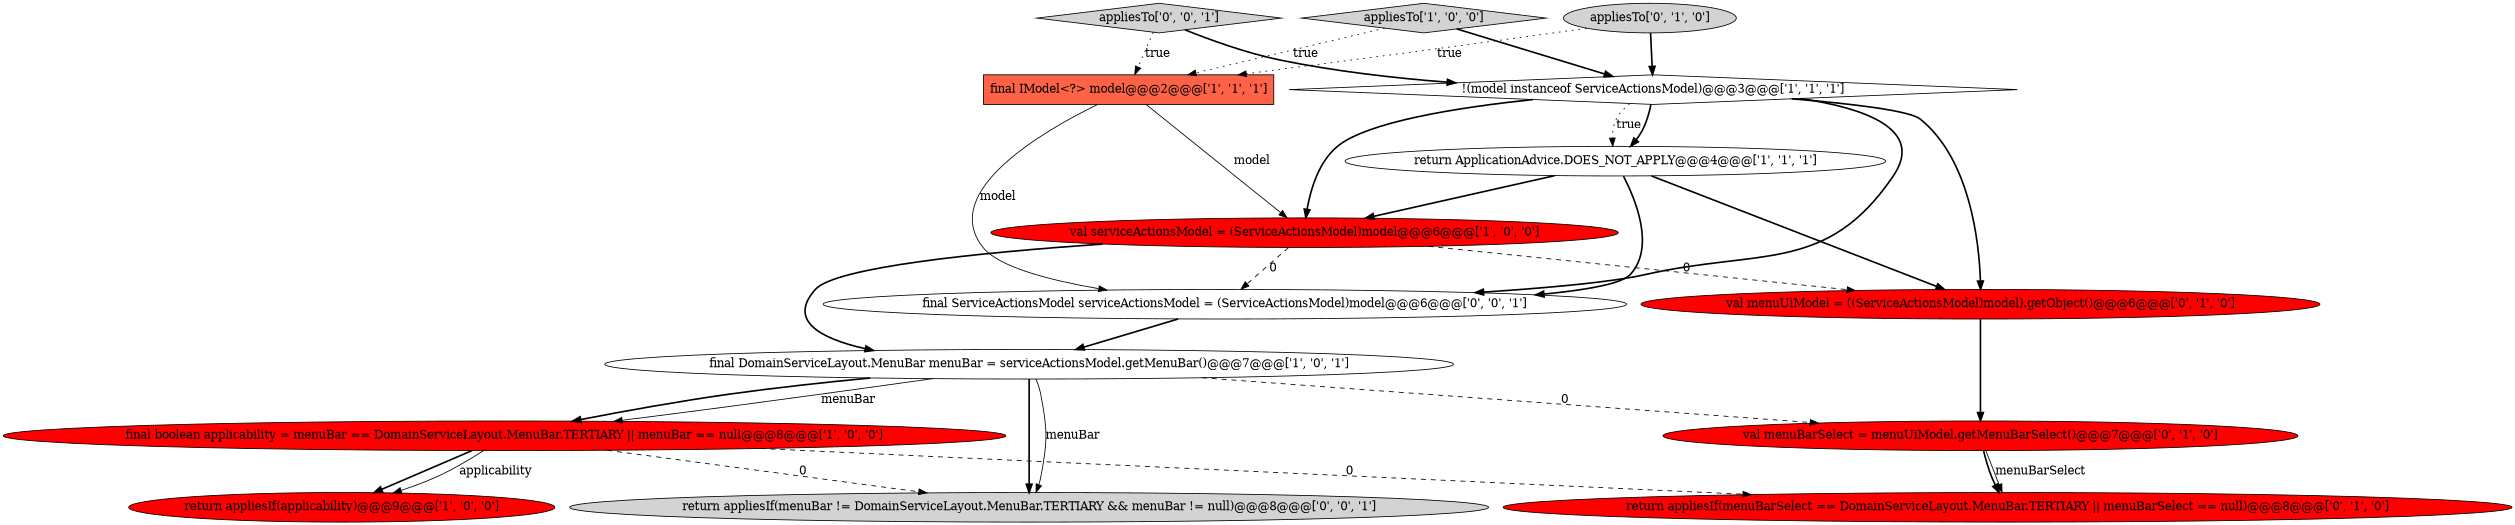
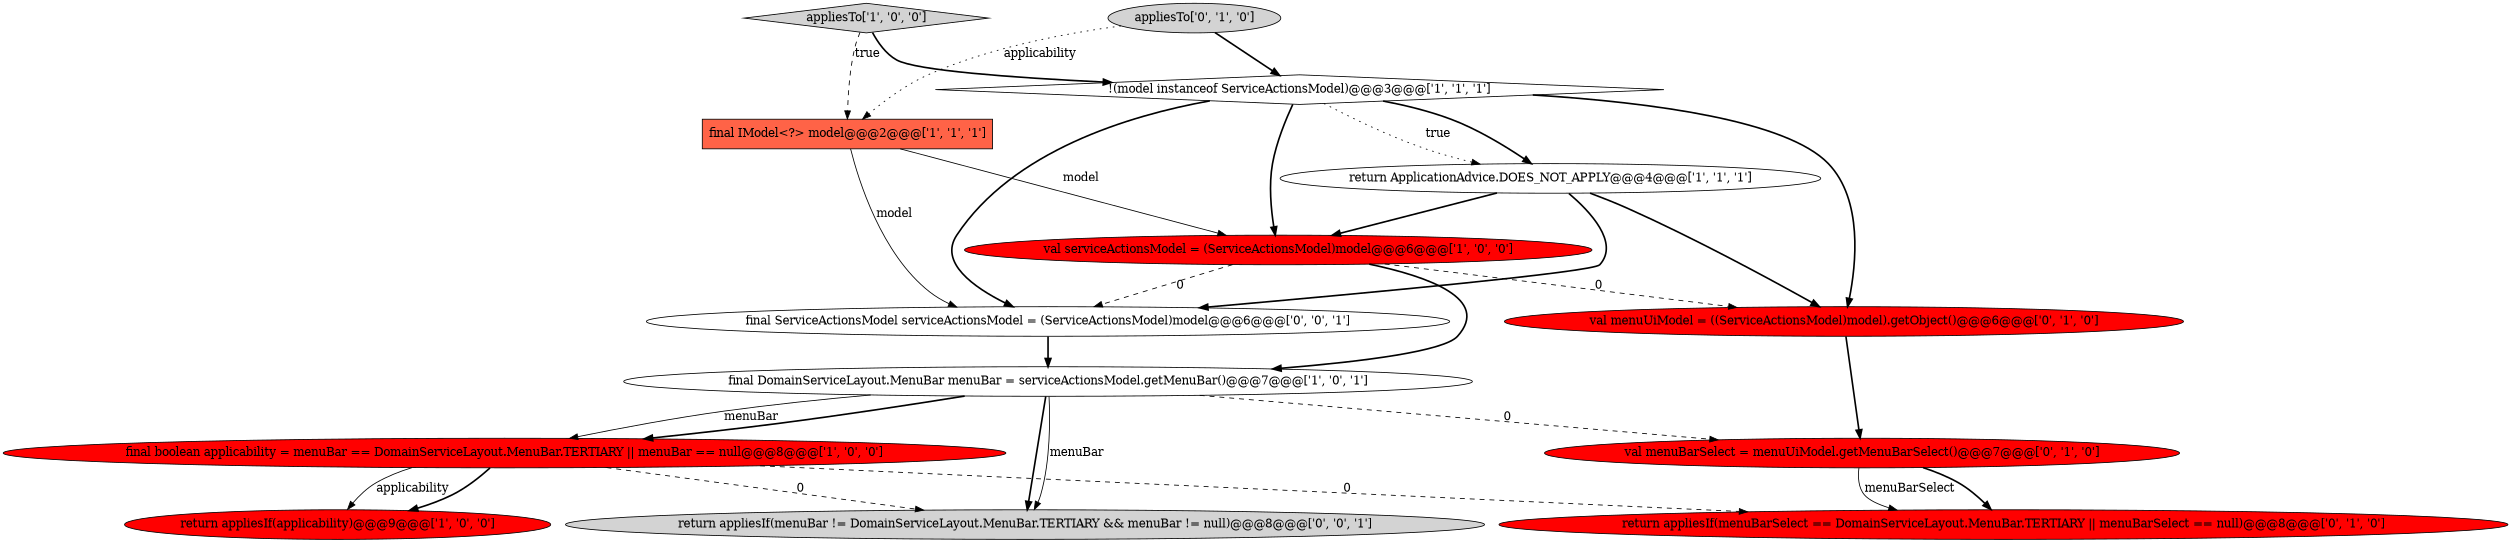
  digraph {
    node [fillcolor=red shape=ellipse style=filled]
    edge [style=bold]
    n1 [fillcolor=lightgray label="return appliesIf(menuBar != DomainServiceLayout.MenuBar.TERTIARY && menuBar != null)@@@8@@@['0', '0', '1']"]
    n2 [label="val serviceActionsModel = (ServiceActionsModel)model@@@6@@@['1', '0', '0']"]
    n3 [label="val menuUiModel = ((ServiceActionsModel)model).getObject()@@@6@@@['0', '1', '0']"]
    n4 [fillcolor=white label="final ServiceActionsModel serviceActionsModel = (ServiceActionsModel)model@@@6@@@['0', '0', '1']"]
    n5 [fillcolor=white label="final DomainServiceLayout.MenuBar menuBar = serviceActionsModel.getMenuBar()@@@7@@@['1', '0', '1']"]
    n6 [label="val menuBarSelect = menuUiModel.getMenuBarSelect()@@@7@@@['0', '1', '0']"]
    n7 [label="final boolean applicability = menuBar == DomainServiceLayout.MenuBar.TERTIARY || menuBar == null@@@8@@@['1', '0', '0']"]
    n8 [label="return appliesIf(applicability)@@@9@@@['1', '0', '0']"]
-   n9 [fillcolor=lightgray label="appliesTo['0', '0', '1']" shape=diamond]
    n10 [fillcolor=tomato label="final IModel<?> model@@@2@@@['1', '1', '1']" shape=box]
    n11 [fillcolor=white label="!(model instanceof ServiceActionsModel)@@@3@@@['1', '1', '1']" shape=diamond]
    n12 [fillcolor=white label="return ApplicationAdvice.DOES_NOT_APPLY@@@4@@@['1', '1', '1']"]
    n13 [label="return appliesIf(menuBarSelect == DomainServiceLayout.MenuBar.TERTIARY || menuBarSelect == null)@@@8@@@['0', '1', '0']"]
    n14 [fillcolor=lightgray label="appliesTo['1', '0', '0']" shape=diamond]
    n15 [fillcolor=lightgray label="appliesTo['0', '1', '0']"]
    n2 -> n3 [label=0 style=dashed]
    n2 -> n4 [label=0 style=dashed]
    n2 -> n5
    n3 -> n6
    n4 -> n5
    n5 -> n1 [label=menuBar style=solid]
    n5 -> n1
    n5 -> n6 [label=0 style=dashed]
    n5 -> n7 [label=menuBar style=solid]
    n5 -> n7
    n6 -> n13
    n6 -> n13 [label=menuBarSelect style=solid]
    n7 -> n1 [label=0 style=dashed]
    n7 -> n8
    n7 -> n8 [label=applicability style=solid]
    n7 -> n13 [label=0 style=dashed]
-   n9 -> n10 [label=true style=dotted]
-   n9 -> n11
    n10 -> n2 [label=model style=solid]
    n10 -> n4 [label=model style=solid]
    n11 -> n2
    n11 -> n3
    n11 -> n4
    n11 -> n12 [label=true style=dotted]
    n11 -> n12
    n12 -> n2
    n12 -> n3
    n12 -> n4
-   n14 -> n10 [label=true style=dotted]
+   n14 -> n10 [label=true style=dashed]
    n14 -> n11
-   n15 -> n10 [label=true style=dotted]
+   n15 -> n10 [label=applicability style=dotted]
    n15 -> n11
  }
